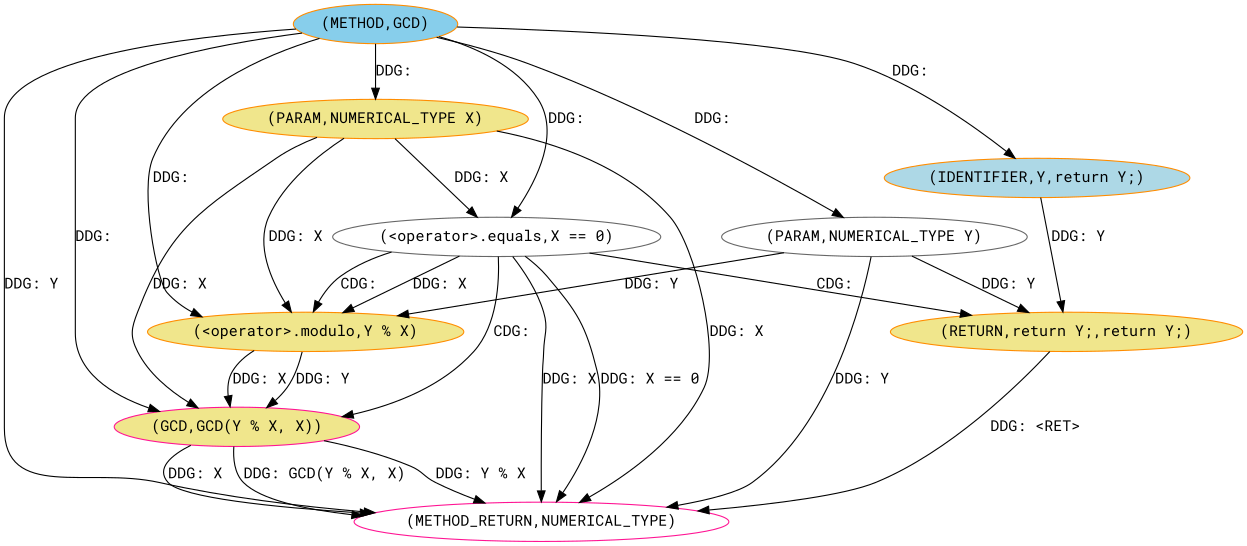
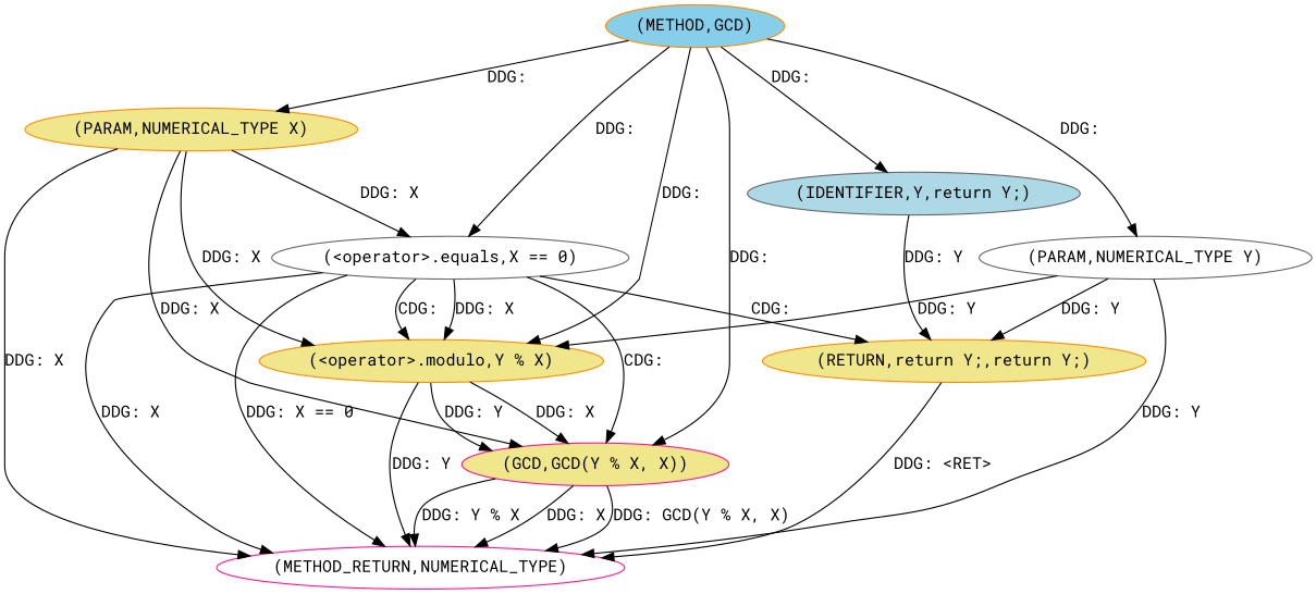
  digraph {
    fontname="Roboto Mono"
    node [color=darkorange fillcolor=khaki fontname="Roboto Mono" style=filled]
    edge [fontname="Roboto Mono"]
    n1 [fillcolor=skyblue label="(METHOD,GCD)"]
    n2 [label="(PARAM,NUMERICAL_TYPE X)"]
    n3 [color=gray40 fillcolor=white label="(PARAM,NUMERICAL_TYPE Y)"]
    n4 [color=gray40 fillcolor=white label="(<operator>.equals,X == 0)"]
    n5 [color=deeppink label="(GCD,GCD(Y % X, X))"]
-   n6 [fillcolor=lightblue label="(IDENTIFIER,Y,return Y;)"]
+   n6 [color=gray40 fillcolor=lightblue label="(IDENTIFIER,Y,return Y;)"]
    n7 [label="(<operator>.modulo,Y % X)"]
    n8 [color=deeppink fillcolor=white label="(METHOD_RETURN,NUMERICAL_TYPE)"]
    n9 [label="(RETURN,return Y;,return Y;)"]
    n1 -> n2 [label="DDG: "]
    n1 -> n3 [label="DDG: "]
    n1 -> n4 [label="DDG: "]
    n1 -> n5 [label="DDG: "]
    n1 -> n6 [label="DDG: "]
    n1 -> n7 [label="DDG: "]
    n2 -> n4 [label="DDG: X"]
    n2 -> n5 [label="DDG: X"]
    n2 -> n7 [label="DDG: X"]
    n2 -> n8 [label="DDG: X"]
    n3 -> n7 [label="DDG: Y"]
    n3 -> n8 [label="DDG: Y"]
    n3 -> n9 [label="DDG: Y"]
    n4 -> n5 [label="CDG: "]
    n4 -> n7 [label="DDG: X"]
    n4 -> n7 [label="CDG: "]
    n4 -> n8 [label="DDG: X"]
    n4 -> n8 [label="DDG: X == 0"]
    n4 -> n9 [label="CDG: "]
    n5 -> n8 [label="DDG: Y % X"]
    n5 -> n8 [label="DDG: X"]
    n5 -> n8 [label="DDG: GCD(Y % X, X)"]
    n6 -> n9 [label="DDG: Y"]
    n7 -> n5 [label="DDG: X"]
    n7 -> n5 [label="DDG: Y"]
-   n1 -> n8 [label="DDG: Y"]
+   n7 -> n8 [label="DDG: Y"]
    n9 -> n8 [label="DDG: <RET>"]
  }
